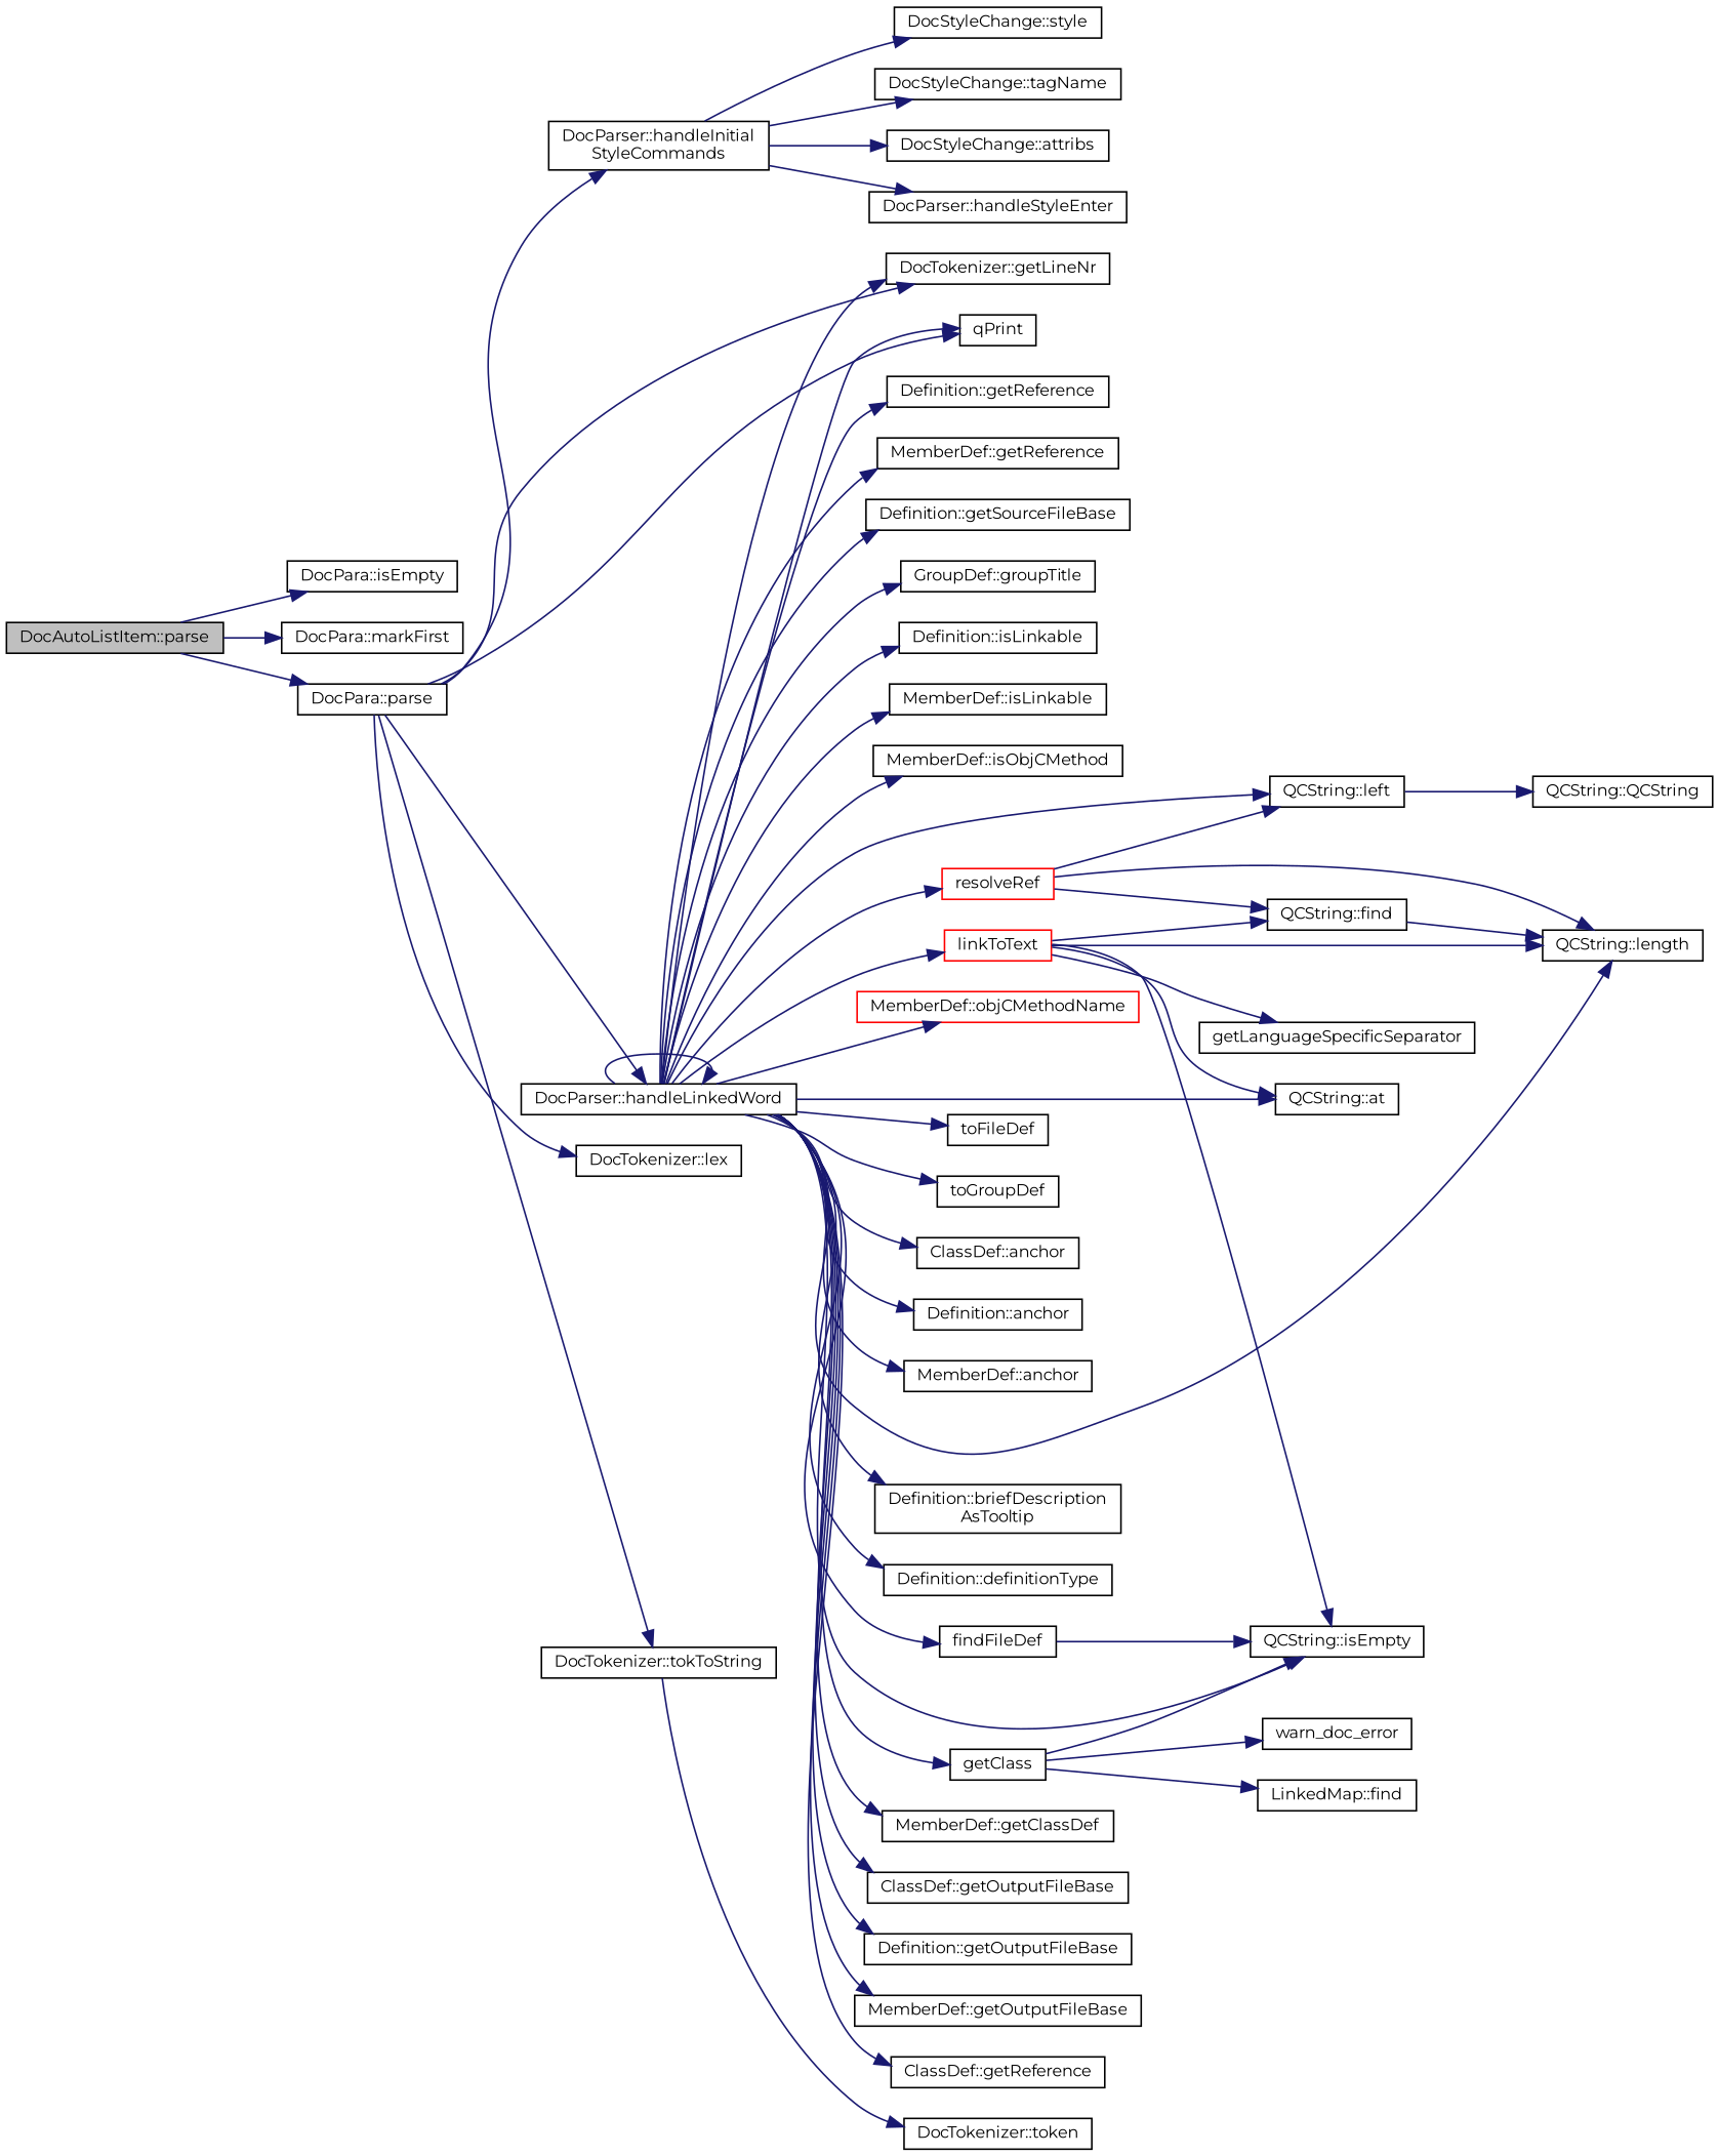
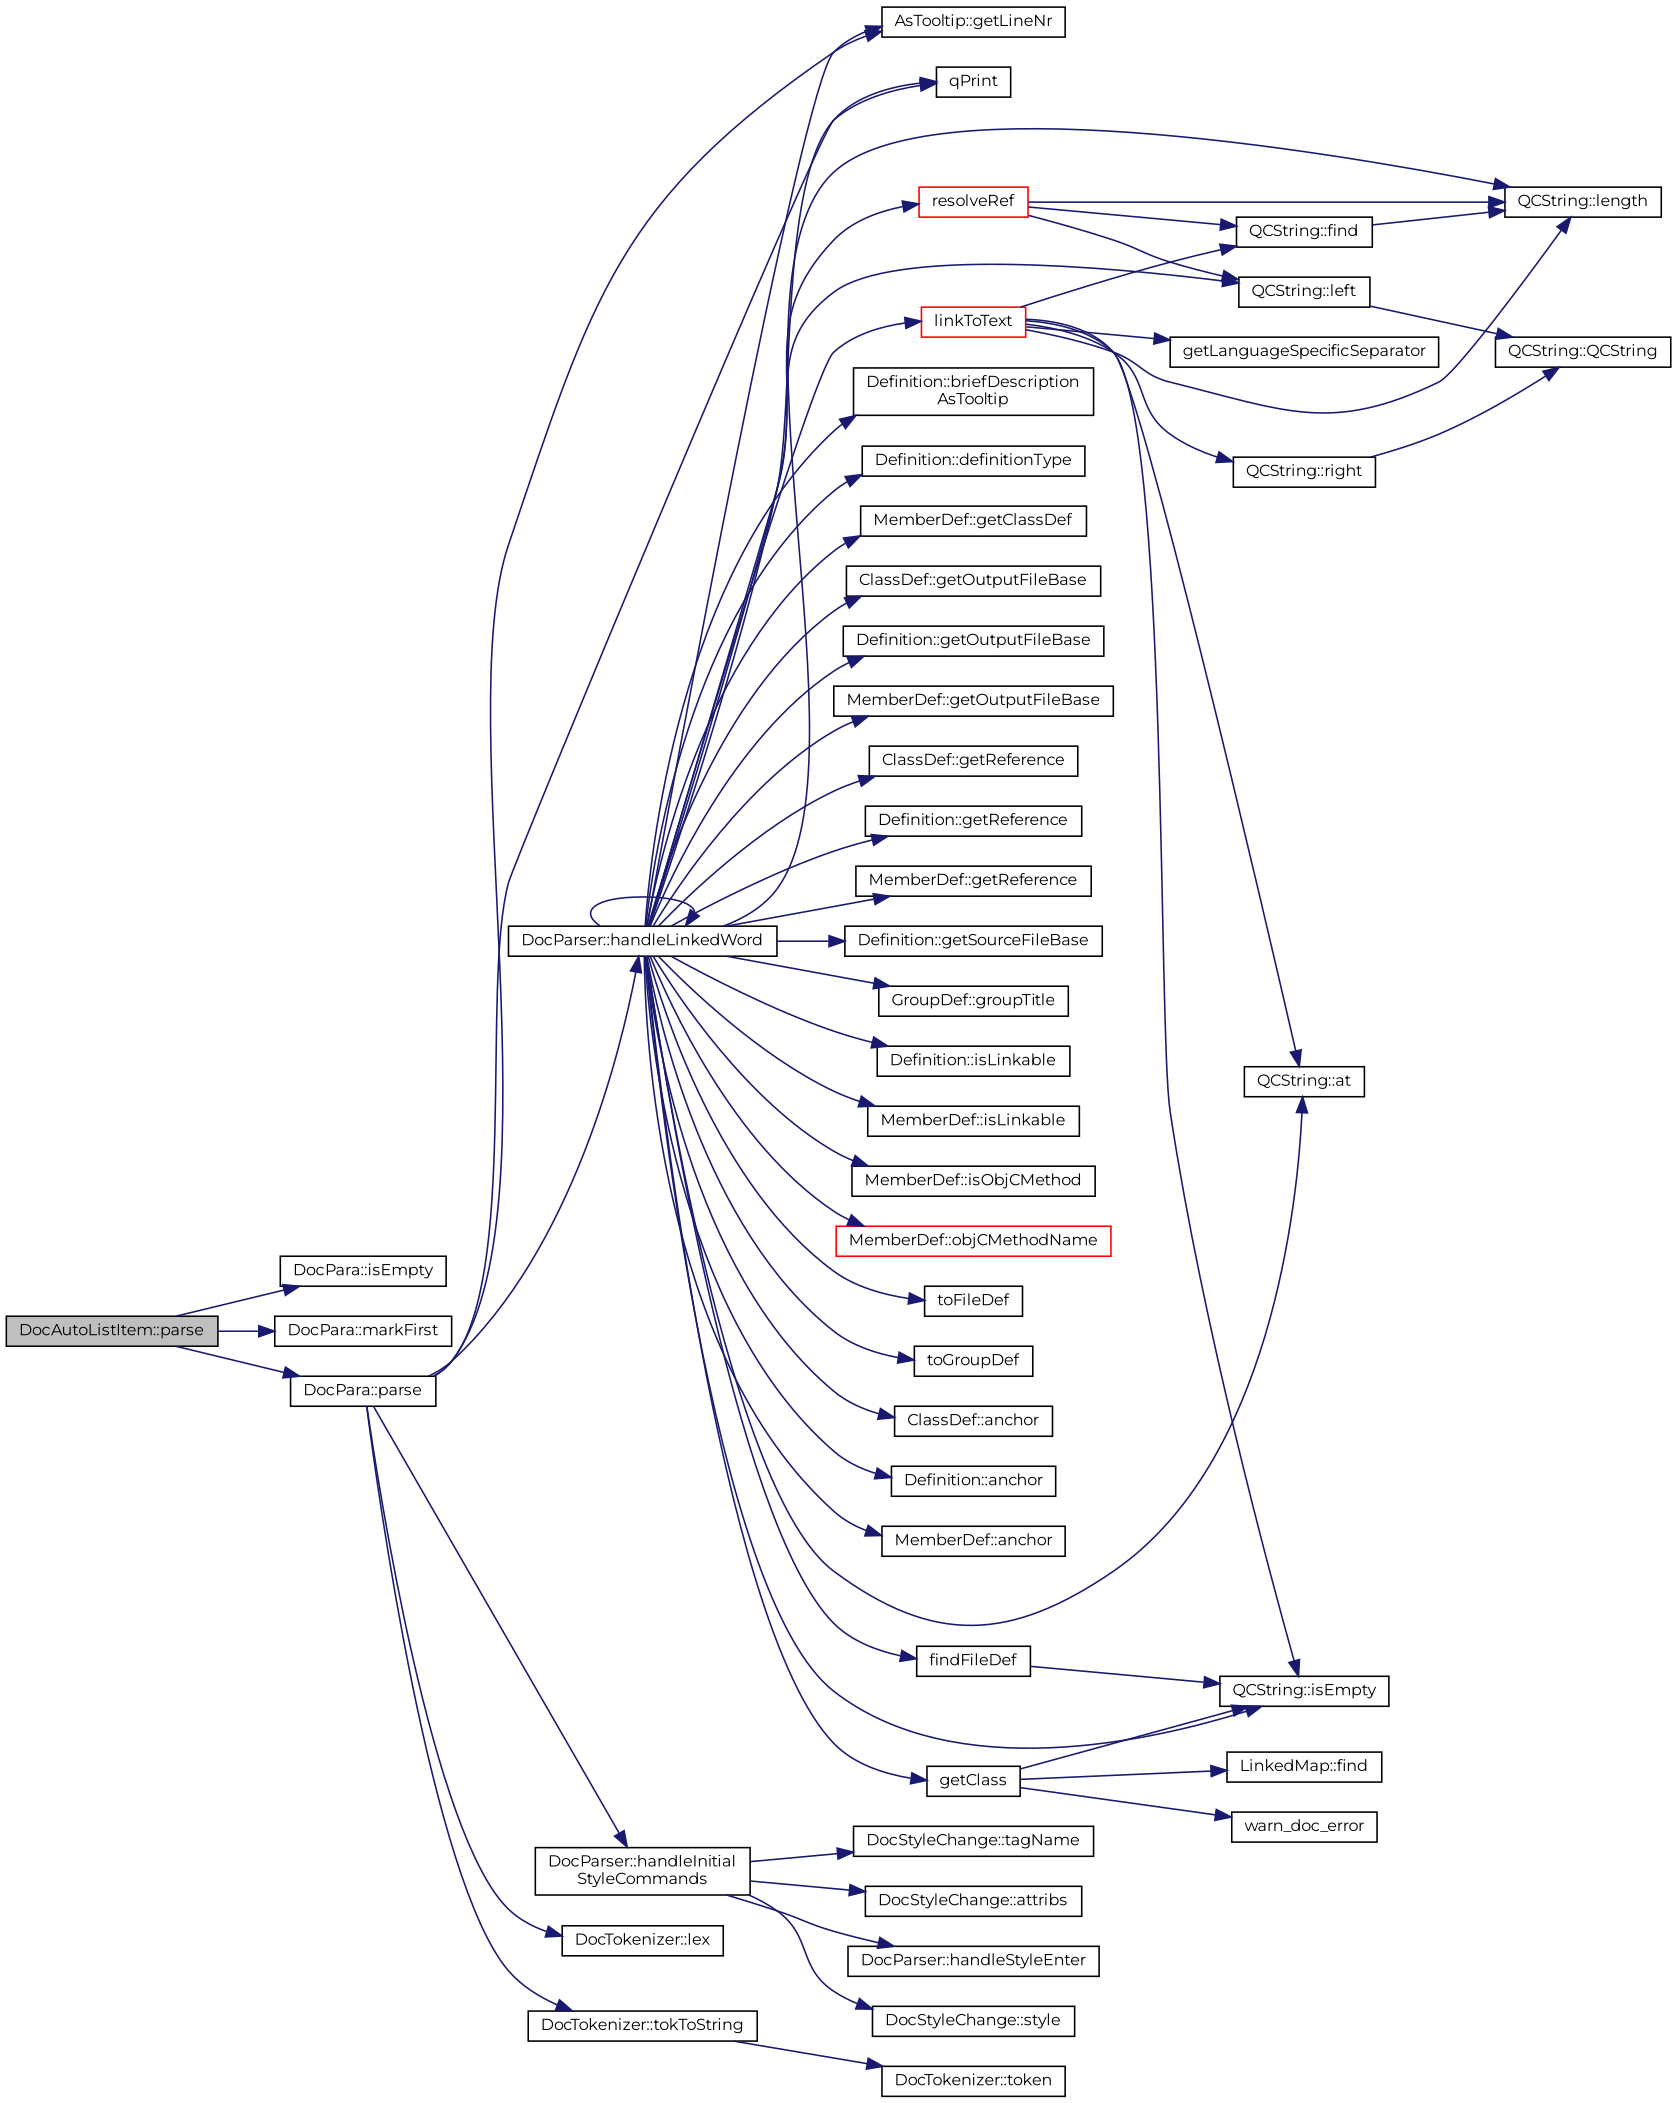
  digraph {
    fontname=Montserrat
    rankdir=LR
    node [color=black fillcolor=white fontname=Montserrat fontsize=10 shape=record style=filled]
    edge [color=midnightblue fontname=Montserrat fontsize=10 labelfontname=Helvetica labelfontsize=10 style=solid]
    n1 [fillcolor=grey75 fontcolor=black height=0.2 label="DocAutoListItem::parse" width=0.4]
    n2 [height=0.2 label="DocPara::isEmpty" width=0.4]
    n3 [height=0.2 label="DocPara::markFirst" width=0.4]
    n4 [height=0.2 label="DocPara::parse" width=0.4]
-   n5 [height=0.2 label="DocTokenizer::getLineNr" width=0.4]
+   n5 [height=0.2 label="AsTooltip::getLineNr" width=0.4]
    n6 [height=0.2 label="DocParser::handleInitial\lStyleCommands" width=0.4]
    n7 [height=0.2 label="DocParser::handleLinkedWord" width=0.4]
    n8 [height=0.2 label=qPrint width=0.4]
    n9 [height=0.2 label="DocTokenizer::lex" width=0.4]
    n10 [height=0.2 label="DocTokenizer::tokToString" width=0.4]
    n11 [height=0.2 label="DocStyleChange::attribs" width=0.4]
    n12 [height=0.2 label="DocParser::handleStyleEnter" width=0.4]
    n13 [height=0.2 label="DocStyleChange::style" width=0.4]
    n14 [height=0.2 label="DocStyleChange::tagName" width=0.4]
    n15 [height=0.2 label="ClassDef::anchor" width=0.4]
    n16 [height=0.2 label="Definition::anchor" width=0.4]
    n17 [height=0.2 label="MemberDef::anchor" width=0.4]
    n18 [height=0.2 label="QCString::at" width=0.4]
    n19 [height=0.2 label="Definition::briefDescription\lAsTooltip" width=0.4]
    n20 [height=0.2 label="Definition::definitionType" width=0.4]
    n21 [height=0.2 label=findFileDef width=0.4]
    n22 [height=0.2 label="QCString::isEmpty" width=0.4]
    n23 [height=0.2 label=getClass width=0.4]
    n24 [height=0.2 label="MemberDef::getClassDef" width=0.4]
    n25 [height=0.2 label="ClassDef::getOutputFileBase" width=0.4]
    n26 [height=0.2 label="Definition::getOutputFileBase" width=0.4]
    n27 [height=0.2 label="MemberDef::getOutputFileBase" width=0.4]
    n28 [height=0.2 label="ClassDef::getReference" width=0.4]
    n29 [height=0.2 label="Definition::getReference" width=0.4]
    n30 [height=0.2 label="MemberDef::getReference" width=0.4]
    n31 [height=0.2 label="Definition::getSourceFileBase" width=0.4]
    n32 [height=0.2 label="GroupDef::groupTitle" width=0.4]
    n33 [height=0.2 label="Definition::isLinkable" width=0.4]
    n34 [height=0.2 label="MemberDef::isLinkable" width=0.4]
    n35 [height=0.2 label="MemberDef::isObjCMethod" width=0.4]
    n36 [height=0.2 label="QCString::left" width=0.4]
    n37 [height=0.2 label="QCString::length" width=0.4]
    n38 [color=red height=0.2 label=linkToText width=0.4]
    n39 [color=red height=0.2 label="MemberDef::objCMethodName" width=0.4]
    n40 [color=red height=0.2 label=resolveRef width=0.4]
    n41 [height=0.2 label=toFileDef width=0.4]
    n42 [height=0.2 label=toGroupDef width=0.4]
    n43 [height=0.2 label="DocTokenizer::token" width=0.4]
    n44 [height=0.2 label=warn_doc_error width=0.4]
    n45 [height=0.2 label="LinkedMap::find" width=0.4]
    n46 [height=0.2 label="QCString::QCString" width=0.4]
    n47 [height=0.2 label="QCString::find" width=0.4]
    n48 [height=0.2 label=getLanguageSpecificSeparator width=0.4]
+   n49 [height=0.2 label="QCString::right" width=0.4]
    n1 -> n2
    n1 -> n3
    n1 -> n4
    n4 -> n5
    n4 -> n6
    n4 -> n7
    n4 -> n8
    n4 -> n9
    n4 -> n10
    n6 -> n11
    n6 -> n12
    n6 -> n13
    n6 -> n14
    n7 -> n5
    n7 -> n7
    n7 -> n8
    n7 -> n15
    n7 -> n16
    n7 -> n17
    n7 -> n18
    n7 -> n19
    n7 -> n20
    n7 -> n21
    n7 -> n22
    n7 -> n23
    n7 -> n24
    n7 -> n25
    n7 -> n26
    n7 -> n27
    n7 -> n28
    n7 -> n29
    n7 -> n30
    n7 -> n31
    n7 -> n32
    n7 -> n33
    n7 -> n34
    n7 -> n35
    n7 -> n36
    n7 -> n37
    n7 -> n38
    n7 -> n39
    n7 -> n40
    n7 -> n41
    n7 -> n42
    n10 -> n43
    n21 -> n22
    n23 -> n22
    n23 -> n44
    n23 -> n45
    n36 -> n46
    n38 -> n18
    n38 -> n22
    n38 -> n37
    n38 -> n47
    n38 -> n48
+   n38 -> n49
    n40 -> n36
    n40 -> n37
    n40 -> n47
    n47 -> n37
+   n49 -> n46
  }
